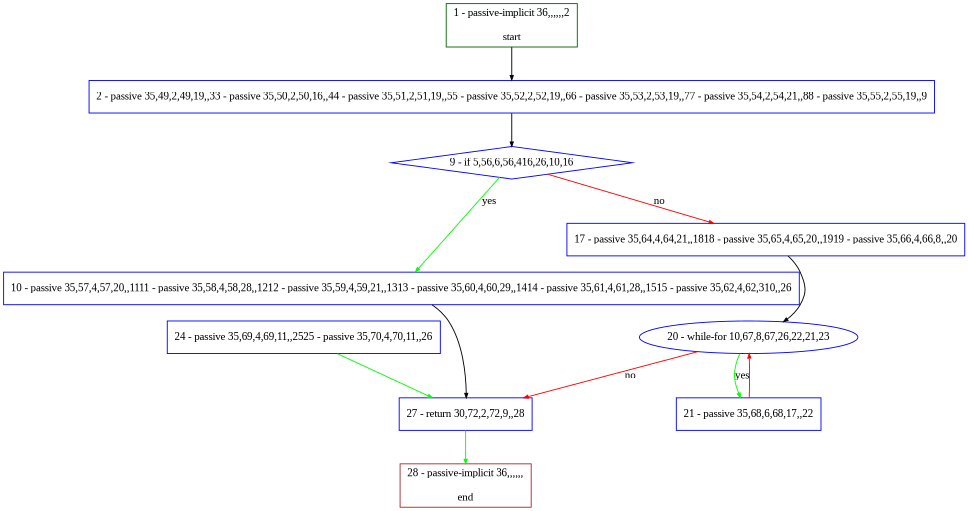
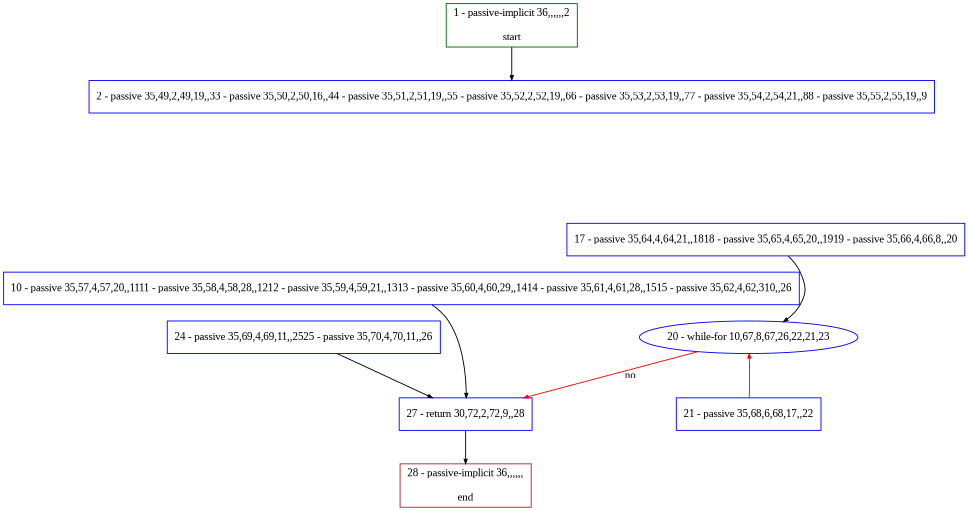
  digraph {
    bgcolor=white
    compound=true
    fillcolor="#FFFFCC"
    fontname="Liberation Serif"
    fontsize=12
    pack=true
    packmode=clust
    style="rounded,filled"
    node [color="#0000ff" compound=true fillcolor="#ffffff" fixedsize=false fontname="Liberation Serif" fontsize=12 node_initialized=no shape=box style=filled]
    edge [arrowhead=normal arrowsize=0.5 arrowtail=none color="#000000" compound=true dir=forward fontcolor=black fontname="Liberation Serif" fontsize=12]
    n1 [label="2 - passive 35,49,2,49,19,,33 - passive 35,50,2,50,16,,44 - passive 35,51,2,51,19,,55 - passive 35,52,2,52,19,,66 - passive 35,53,2,53,19,,77 - passive 35,54,2,54,21,,88 - passive 35,55,2,55,19,,9"]
-   n2 [label="9 - if 5,56,6,56,416,26,10,16" shape=diamond]
    n3 [label="10 - passive 35,57,4,57,20,,1111 - passive 35,58,4,58,28,,1212 - passive 35,59,4,59,21,,1313 - passive 35,60,4,60,29,,1414 - passive 35,61,4,61,28,,1515 - passive 35,62,4,62,310,,26"]
    n4 [label="17 - passive 35,64,4,64,21,,1818 - passive 35,65,4,65,20,,1919 - passive 35,66,4,66,8,,20"]
    n5 [color="#006400" label="1 - passive-implicit 36,,,,,,2\n\nstart"]
    n6 [label="27 - return 30,72,2,72,9,,28"]
    n7 [label="20 - while-for 10,67,8,67,26,22,21,23" shape=oval]
    n8 [color="#a52a2a" label="28 - passive-implicit 36,,,,,,\n\nend"]
    n9 [label="21 - passive 35,68,6,68,17,,22"]
    n10 [label="24 - passive 35,69,4,69,11,,2525 - passive 35,70,4,70,11,,26"]
-   n1 -> n2
-   n2 -> n3 [color="#00ff00" label=yes]
-   n2 -> n4 [color="#ff0000" label=no]
    n3 -> n6
    n4 -> n7
    n5 -> n1
-   n6 -> n8 [color="#00ff00"]
+   n6 -> n8
    n7 -> n6 [color="#ff0000" label=no]
-   n7 -> n9 [color="#00ff00" label=yes]
    n9 -> n7 [color="#ff0000"]
-   n10 -> n6 [color="#00ff00"]
+   n10 -> n6
  }
